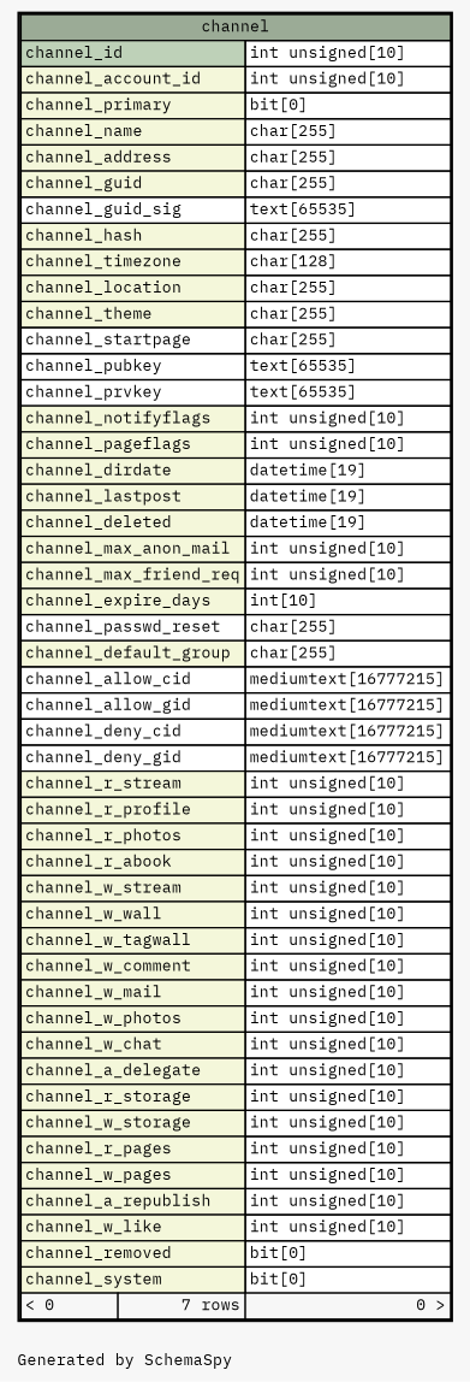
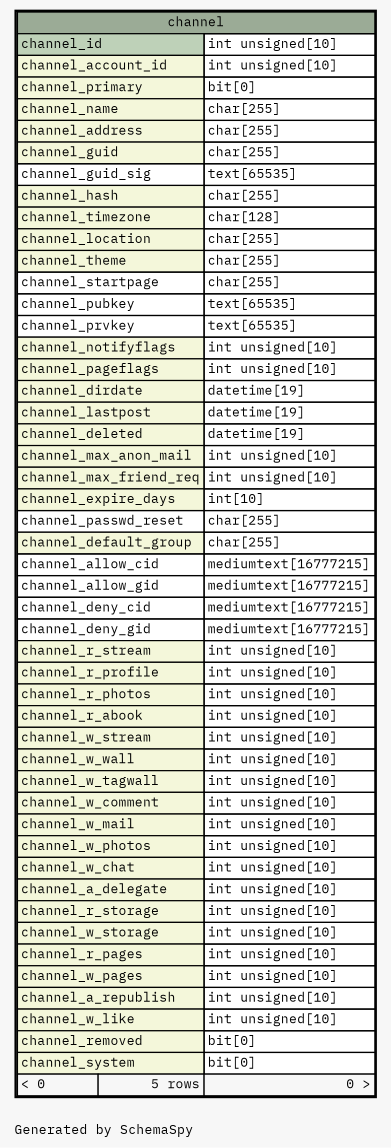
  digraph {
    bgcolor="#f7f7f7"
    fontname="IBM Plex Mono"
    fontsize=11
    label="\nGenerated by SchemaSpy"
    labeljust=l
    nodesep=0.18
    rankdir=RL
    ranksep=0.46
-   n1 [fontname="IBM Plex Mono" fontsize=11 label=<     <TABLE BORDER="2" CELLBORDER="1" CELLSPACING="0" BGCOLOR="#ffffff">       <TR><TD COLSPAN="3" BGCOLOR="#9bab96" ALIGN="CENTER">channel</TD></TR>       <TR><TD PORT="channel_id" COLSPAN="2" BGCOLOR="#bed1b8" ALIGN="LEFT">channel_id</TD><TD PORT="channel_id.type" ALIGN="LEFT">int unsigned[10]</TD></TR>       <TR><TD PORT="channel_account_id" COLSPAN="2" BGCOLOR="#f4f7da" ALIGN="LEFT">channel_account_id</TD><TD PORT="channel_account_id.type" ALIGN="LEFT">int unsigned[10]</TD></TR>       <TR><TD PORT="channel_primary" COLSPAN="2" BGCOLOR="#f4f7da" ALIGN="LEFT">channel_primary</TD><TD PORT="channel_primary.type" ALIGN="LEFT">bit[0]</TD></TR>       <TR><TD PORT="channel_name" COLSPAN="2" BGCOLOR="#f4f7da" ALIGN="LEFT">channel_name</TD><TD PORT="channel_name.type" ALIGN="LEFT">char[255]</TD></TR>       <TR><TD PORT="channel_address" COLSPAN="2" BGCOLOR="#f4f7da" ALIGN="LEFT">channel_address</TD><TD PORT="channel_address.type" ALIGN="LEFT">char[255]</TD></TR>       <TR><TD PORT="channel_guid" COLSPAN="2" BGCOLOR="#f4f7da" ALIGN="LEFT">channel_guid</TD><TD PORT="channel_guid.type" ALIGN="LEFT">char[255]</TD></TR>       <TR><TD PORT="channel_guid_sig" COLSPAN="2" ALIGN="LEFT">channel_guid_sig</TD><TD PORT="channel_guid_sig.type" ALIGN="LEFT">text[65535]</TD></TR>       <TR><TD PORT="channel_hash" COLSPAN="2" BGCOLOR="#f4f7da" ALIGN="LEFT">channel_hash</TD><TD PORT="channel_hash.type" ALIGN="LEFT">char[255]</TD></TR>       <TR><TD PORT="channel_timezone" COLSPAN="2" BGCOLOR="#f4f7da" ALIGN="LEFT">channel_timezone</TD><TD PORT="channel_timezone.type" ALIGN="LEFT">char[128]</TD></TR>       <TR><TD PORT="channel_location" COLSPAN="2" BGCOLOR="#f4f7da" ALIGN="LEFT">channel_location</TD><TD PORT="channel_location.type" ALIGN="LEFT">char[255]</TD></TR>       <TR><TD PORT="channel_theme" COLSPAN="2" BGCOLOR="#f4f7da" ALIGN="LEFT">channel_theme</TD><TD PORT="channel_theme.type" ALIGN="LEFT">char[255]</TD></TR>       <TR><TD PORT="channel_startpage" COLSPAN="2" ALIGN="LEFT">channel_startpage</TD><TD PORT="channel_startpage.type" ALIGN="LEFT">char[255]</TD></TR>       <TR><TD PORT="channel_pubkey" COLSPAN="2" ALIGN="LEFT">channel_pubkey</TD><TD PORT="channel_pubkey.type" ALIGN="LEFT">text[65535]</TD></TR>       <TR><TD PORT="channel_prvkey" COLSPAN="2" ALIGN="LEFT">channel_prvkey</TD><TD PORT="channel_prvkey.type" ALIGN="LEFT">text[65535]</TD></TR>       <TR><TD PORT="channel_notifyflags" COLSPAN="2" BGCOLOR="#f4f7da" ALIGN="LEFT">channel_notifyflags</TD><TD PORT="channel_notifyflags.type" ALIGN="LEFT">int unsigned[10]</TD></TR>       <TR><TD PORT="channel_pageflags" COLSPAN="2" BGCOLOR="#f4f7da" ALIGN="LEFT">channel_pageflags</TD><TD PORT="channel_pageflags.type" ALIGN="LEFT">int unsigned[10]</TD></TR>       <TR><TD PORT="channel_dirdate" COLSPAN="2" BGCOLOR="#f4f7da" ALIGN="LEFT">channel_dirdate</TD><TD PORT="channel_dirdate.type" ALIGN="LEFT">datetime[19]</TD></TR>       <TR><TD PORT="channel_lastpost" COLSPAN="2" BGCOLOR="#f4f7da" ALIGN="LEFT">channel_lastpost</TD><TD PORT="channel_lastpost.type" ALIGN="LEFT">datetime[19]</TD></TR>       <TR><TD PORT="channel_deleted" COLSPAN="2" BGCOLOR="#f4f7da" ALIGN="LEFT">channel_deleted</TD><TD PORT="channel_deleted.type" ALIGN="LEFT">datetime[19]</TD></TR>       <TR><TD PORT="channel_max_anon_mail" COLSPAN="2" BGCOLOR="#f4f7da" ALIGN="LEFT">channel_max_anon_mail</TD><TD PORT="channel_max_anon_mail.type" ALIGN="LEFT">int unsigned[10]</TD></TR>       <TR><TD PORT="channel_max_friend_req" COLSPAN="2" BGCOLOR="#f4f7da" ALIGN="LEFT">channel_max_friend_req</TD><TD PORT="channel_max_friend_req.type" ALIGN="LEFT">int unsigned[10]</TD></TR>       <TR><TD PORT="channel_expire_days" COLSPAN="2" BGCOLOR="#f4f7da" ALIGN="LEFT">channel_expire_days</TD><TD PORT="channel_expire_days.type" ALIGN="LEFT">int[10]</TD></TR>       <TR><TD PORT="channel_passwd_reset" COLSPAN="2" ALIGN="LEFT">channel_passwd_reset</TD><TD PORT="channel_passwd_reset.type" ALIGN="LEFT">char[255]</TD></TR>       <TR><TD PORT="channel_default_group" COLSPAN="2" BGCOLOR="#f4f7da" ALIGN="LEFT">channel_default_group</TD><TD PORT="channel_default_group.type" ALIGN="LEFT">char[255]</TD></TR>       <TR><TD PORT="channel_allow_cid" COLSPAN="2" ALIGN="LEFT">channel_allow_cid</TD><TD PORT="channel_allow_cid.type" ALIGN="LEFT">mediumtext[16777215]</TD></TR>       <TR><TD PORT="channel_allow_gid" COLSPAN="2" ALIGN="LEFT">channel_allow_gid</TD><TD PORT="channel_allow_gid.type" ALIGN="LEFT">mediumtext[16777215]</TD></TR>       <TR><TD PORT="channel_deny_cid" COLSPAN="2" ALIGN="LEFT">channel_deny_cid</TD><TD PORT="channel_deny_cid.type" ALIGN="LEFT">mediumtext[16777215]</TD></TR>       <TR><TD PORT="channel_deny_gid" COLSPAN="2" ALIGN="LEFT">channel_deny_gid</TD><TD PORT="channel_deny_gid.type" ALIGN="LEFT">mediumtext[16777215]</TD></TR>       <TR><TD PORT="channel_r_stream" COLSPAN="2" BGCOLOR="#f4f7da" ALIGN="LEFT">channel_r_stream</TD><TD PORT="channel_r_stream.type" ALIGN="LEFT">int unsigned[10]</TD></TR>       <TR><TD PORT="channel_r_profile" COLSPAN="2" BGCOLOR="#f4f7da" ALIGN="LEFT">channel_r_profile</TD><TD PORT="channel_r_profile.type" ALIGN="LEFT">int unsigned[10]</TD></TR>       <TR><TD PORT="channel_r_photos" COLSPAN="2" BGCOLOR="#f4f7da" ALIGN="LEFT">channel_r_photos</TD><TD PORT="channel_r_photos.type" ALIGN="LEFT">int unsigned[10]</TD></TR>       <TR><TD PORT="channel_r_abook" COLSPAN="2" BGCOLOR="#f4f7da" ALIGN="LEFT">channel_r_abook</TD><TD PORT="channel_r_abook.type" ALIGN="LEFT">int unsigned[10]</TD></TR>       <TR><TD PORT="channel_w_stream" COLSPAN="2" BGCOLOR="#f4f7da" ALIGN="LEFT">channel_w_stream</TD><TD PORT="channel_w_stream.type" ALIGN="LEFT">int unsigned[10]</TD></TR>       <TR><TD PORT="channel_w_wall" COLSPAN="2" BGCOLOR="#f4f7da" ALIGN="LEFT">channel_w_wall</TD><TD PORT="channel_w_wall.type" ALIGN="LEFT">int unsigned[10]</TD></TR>       <TR><TD PORT="channel_w_tagwall" COLSPAN="2" BGCOLOR="#f4f7da" ALIGN="LEFT">channel_w_tagwall</TD><TD PORT="channel_w_tagwall.type" ALIGN="LEFT">int unsigned[10]</TD></TR>       <TR><TD PORT="channel_w_comment" COLSPAN="2" BGCOLOR="#f4f7da" ALIGN="LEFT">channel_w_comment</TD><TD PORT="channel_w_comment.type" ALIGN="LEFT">int unsigned[10]</TD></TR>       <TR><TD PORT="channel_w_mail" COLSPAN="2" BGCOLOR="#f4f7da" ALIGN="LEFT">channel_w_mail</TD><TD PORT="channel_w_mail.type" ALIGN="LEFT">int unsigned[10]</TD></TR>       <TR><TD PORT="channel_w_photos" COLSPAN="2" BGCOLOR="#f4f7da" ALIGN="LEFT">channel_w_photos</TD><TD PORT="channel_w_photos.type" ALIGN="LEFT">int unsigned[10]</TD></TR>       <TR><TD PORT="channel_w_chat" COLSPAN="2" BGCOLOR="#f4f7da" ALIGN="LEFT">channel_w_chat</TD><TD PORT="channel_w_chat.type" ALIGN="LEFT">int unsigned[10]</TD></TR>       <TR><TD PORT="channel_a_delegate" COLSPAN="2" BGCOLOR="#f4f7da" ALIGN="LEFT">channel_a_delegate</TD><TD PORT="channel_a_delegate.type" ALIGN="LEFT">int unsigned[10]</TD></TR>       <TR><TD PORT="channel_r_storage" COLSPAN="2" BGCOLOR="#f4f7da" ALIGN="LEFT">channel_r_storage</TD><TD PORT="channel_r_storage.type" ALIGN="LEFT">int unsigned[10]</TD></TR>       <TR><TD PORT="channel_w_storage" COLSPAN="2" BGCOLOR="#f4f7da" ALIGN="LEFT">channel_w_storage</TD><TD PORT="channel_w_storage.type" ALIGN="LEFT">int unsigned[10]</TD></TR>       <TR><TD PORT="channel_r_pages" COLSPAN="2" BGCOLOR="#f4f7da" ALIGN="LEFT">channel_r_pages</TD><TD PORT="channel_r_pages.type" ALIGN="LEFT">int unsigned[10]</TD></TR>       <TR><TD PORT="channel_w_pages" COLSPAN="2" BGCOLOR="#f4f7da" ALIGN="LEFT">channel_w_pages</TD><TD PORT="channel_w_pages.type" ALIGN="LEFT">int unsigned[10]</TD></TR>       <TR><TD PORT="channel_a_republish" COLSPAN="2" BGCOLOR="#f4f7da" ALIGN="LEFT">channel_a_republish</TD><TD PORT="channel_a_republish.type" ALIGN="LEFT">int unsigned[10]</TD></TR>       <TR><TD PORT="channel_w_like" COLSPAN="2" BGCOLOR="#f4f7da" ALIGN="LEFT">channel_w_like</TD><TD PORT="channel_w_like.type" ALIGN="LEFT">int unsigned[10]</TD></TR>       <TR><TD PORT="channel_removed" COLSPAN="2" BGCOLOR="#f4f7da" ALIGN="LEFT">channel_removed</TD><TD PORT="channel_removed.type" ALIGN="LEFT">bit[0]</TD></TR>       <TR><TD PORT="channel_system" COLSPAN="2" BGCOLOR="#f4f7da" ALIGN="LEFT">channel_system</TD><TD PORT="channel_system.type" ALIGN="LEFT">bit[0]</TD></TR>       <TR><TD ALIGN="LEFT" BGCOLOR="#f7f7f7">&lt; 0</TD><TD ALIGN="RIGHT" BGCOLOR="#f7f7f7">7 rows</TD><TD ALIGN="RIGHT" BGCOLOR="#f7f7f7">0 &gt;</TD></TR>     </TABLE>> shape=plaintext]
+   n1 [fontname="IBM Plex Mono" fontsize=11 label=<     <TABLE BORDER="2" CELLBORDER="1" CELLSPACING="0" BGCOLOR="#ffffff">       <TR><TD COLSPAN="3" BGCOLOR="#9bab96" ALIGN="CENTER">channel</TD></TR>       <TR><TD PORT="channel_id" COLSPAN="2" BGCOLOR="#bed1b8" ALIGN="LEFT">channel_id</TD><TD PORT="channel_id.type" ALIGN="LEFT">int unsigned[10]</TD></TR>       <TR><TD PORT="channel_account_id" COLSPAN="2" BGCOLOR="#f4f7da" ALIGN="LEFT">channel_account_id</TD><TD PORT="channel_account_id.type" ALIGN="LEFT">int unsigned[10]</TD></TR>       <TR><TD PORT="channel_primary" COLSPAN="2" BGCOLOR="#f4f7da" ALIGN="LEFT">channel_primary</TD><TD PORT="channel_primary.type" ALIGN="LEFT">bit[0]</TD></TR>       <TR><TD PORT="channel_name" COLSPAN="2" BGCOLOR="#f4f7da" ALIGN="LEFT">channel_name</TD><TD PORT="channel_name.type" ALIGN="LEFT">char[255]</TD></TR>       <TR><TD PORT="channel_address" COLSPAN="2" BGCOLOR="#f4f7da" ALIGN="LEFT">channel_address</TD><TD PORT="channel_address.type" ALIGN="LEFT">char[255]</TD></TR>       <TR><TD PORT="channel_guid" COLSPAN="2" BGCOLOR="#f4f7da" ALIGN="LEFT">channel_guid</TD><TD PORT="channel_guid.type" ALIGN="LEFT">char[255]</TD></TR>       <TR><TD PORT="channel_guid_sig" COLSPAN="2" ALIGN="LEFT">channel_guid_sig</TD><TD PORT="channel_guid_sig.type" ALIGN="LEFT">text[65535]</TD></TR>       <TR><TD PORT="channel_hash" COLSPAN="2" BGCOLOR="#f4f7da" ALIGN="LEFT">channel_hash</TD><TD PORT="channel_hash.type" ALIGN="LEFT">char[255]</TD></TR>       <TR><TD PORT="channel_timezone" COLSPAN="2" BGCOLOR="#f4f7da" ALIGN="LEFT">channel_timezone</TD><TD PORT="channel_timezone.type" ALIGN="LEFT">char[128]</TD></TR>       <TR><TD PORT="channel_location" COLSPAN="2" BGCOLOR="#f4f7da" ALIGN="LEFT">channel_location</TD><TD PORT="channel_location.type" ALIGN="LEFT">char[255]</TD></TR>       <TR><TD PORT="channel_theme" COLSPAN="2" BGCOLOR="#f4f7da" ALIGN="LEFT">channel_theme</TD><TD PORT="channel_theme.type" ALIGN="LEFT">char[255]</TD></TR>       <TR><TD PORT="channel_startpage" COLSPAN="2" ALIGN="LEFT">channel_startpage</TD><TD PORT="channel_startpage.type" ALIGN="LEFT">char[255]</TD></TR>       <TR><TD PORT="channel_pubkey" COLSPAN="2" ALIGN="LEFT">channel_pubkey</TD><TD PORT="channel_pubkey.type" ALIGN="LEFT">text[65535]</TD></TR>       <TR><TD PORT="channel_prvkey" COLSPAN="2" ALIGN="LEFT">channel_prvkey</TD><TD PORT="channel_prvkey.type" ALIGN="LEFT">text[65535]</TD></TR>       <TR><TD PORT="channel_notifyflags" COLSPAN="2" BGCOLOR="#f4f7da" ALIGN="LEFT">channel_notifyflags</TD><TD PORT="channel_notifyflags.type" ALIGN="LEFT">int unsigned[10]</TD></TR>       <TR><TD PORT="channel_pageflags" COLSPAN="2" BGCOLOR="#f4f7da" ALIGN="LEFT">channel_pageflags</TD><TD PORT="channel_pageflags.type" ALIGN="LEFT">int unsigned[10]</TD></TR>       <TR><TD PORT="channel_dirdate" COLSPAN="2" BGCOLOR="#f4f7da" ALIGN="LEFT">channel_dirdate</TD><TD PORT="channel_dirdate.type" ALIGN="LEFT">datetime[19]</TD></TR>       <TR><TD PORT="channel_lastpost" COLSPAN="2" BGCOLOR="#f4f7da" ALIGN="LEFT">channel_lastpost</TD><TD PORT="channel_lastpost.type" ALIGN="LEFT">datetime[19]</TD></TR>       <TR><TD PORT="channel_deleted" COLSPAN="2" BGCOLOR="#f4f7da" ALIGN="LEFT">channel_deleted</TD><TD PORT="channel_deleted.type" ALIGN="LEFT">datetime[19]</TD></TR>       <TR><TD PORT="channel_max_anon_mail" COLSPAN="2" BGCOLOR="#f4f7da" ALIGN="LEFT">channel_max_anon_mail</TD><TD PORT="channel_max_anon_mail.type" ALIGN="LEFT">int unsigned[10]</TD></TR>       <TR><TD PORT="channel_max_friend_req" COLSPAN="2" BGCOLOR="#f4f7da" ALIGN="LEFT">channel_max_friend_req</TD><TD PORT="channel_max_friend_req.type" ALIGN="LEFT">int unsigned[10]</TD></TR>       <TR><TD PORT="channel_expire_days" COLSPAN="2" BGCOLOR="#f4f7da" ALIGN="LEFT">channel_expire_days</TD><TD PORT="channel_expire_days.type" ALIGN="LEFT">int[10]</TD></TR>       <TR><TD PORT="channel_passwd_reset" COLSPAN="2" ALIGN="LEFT">channel_passwd_reset</TD><TD PORT="channel_passwd_reset.type" ALIGN="LEFT">char[255]</TD></TR>       <TR><TD PORT="channel_default_group" COLSPAN="2" BGCOLOR="#f4f7da" ALIGN="LEFT">channel_default_group</TD><TD PORT="channel_default_group.type" ALIGN="LEFT">char[255]</TD></TR>       <TR><TD PORT="channel_allow_cid" COLSPAN="2" ALIGN="LEFT">channel_allow_cid</TD><TD PORT="channel_allow_cid.type" ALIGN="LEFT">mediumtext[16777215]</TD></TR>       <TR><TD PORT="channel_allow_gid" COLSPAN="2" ALIGN="LEFT">channel_allow_gid</TD><TD PORT="channel_allow_gid.type" ALIGN="LEFT">mediumtext[16777215]</TD></TR>       <TR><TD PORT="channel_deny_cid" COLSPAN="2" ALIGN="LEFT">channel_deny_cid</TD><TD PORT="channel_deny_cid.type" ALIGN="LEFT">mediumtext[16777215]</TD></TR>       <TR><TD PORT="channel_deny_gid" COLSPAN="2" ALIGN="LEFT">channel_deny_gid</TD><TD PORT="channel_deny_gid.type" ALIGN="LEFT">mediumtext[16777215]</TD></TR>       <TR><TD PORT="channel_r_stream" COLSPAN="2" BGCOLOR="#f4f7da" ALIGN="LEFT">channel_r_stream</TD><TD PORT="channel_r_stream.type" ALIGN="LEFT">int unsigned[10]</TD></TR>       <TR><TD PORT="channel_r_profile" COLSPAN="2" BGCOLOR="#f4f7da" ALIGN="LEFT">channel_r_profile</TD><TD PORT="channel_r_profile.type" ALIGN="LEFT">int unsigned[10]</TD></TR>       <TR><TD PORT="channel_r_photos" COLSPAN="2" BGCOLOR="#f4f7da" ALIGN="LEFT">channel_r_photos</TD><TD PORT="channel_r_photos.type" ALIGN="LEFT">int unsigned[10]</TD></TR>       <TR><TD PORT="channel_r_abook" COLSPAN="2" BGCOLOR="#f4f7da" ALIGN="LEFT">channel_r_abook</TD><TD PORT="channel_r_abook.type" ALIGN="LEFT">int unsigned[10]</TD></TR>       <TR><TD PORT="channel_w_stream" COLSPAN="2" BGCOLOR="#f4f7da" ALIGN="LEFT">channel_w_stream</TD><TD PORT="channel_w_stream.type" ALIGN="LEFT">int unsigned[10]</TD></TR>       <TR><TD PORT="channel_w_wall" COLSPAN="2" BGCOLOR="#f4f7da" ALIGN="LEFT">channel_w_wall</TD><TD PORT="channel_w_wall.type" ALIGN="LEFT">int unsigned[10]</TD></TR>       <TR><TD PORT="channel_w_tagwall" COLSPAN="2" BGCOLOR="#f4f7da" ALIGN="LEFT">channel_w_tagwall</TD><TD PORT="channel_w_tagwall.type" ALIGN="LEFT">int unsigned[10]</TD></TR>       <TR><TD PORT="channel_w_comment" COLSPAN="2" BGCOLOR="#f4f7da" ALIGN="LEFT">channel_w_comment</TD><TD PORT="channel_w_comment.type" ALIGN="LEFT">int unsigned[10]</TD></TR>       <TR><TD PORT="channel_w_mail" COLSPAN="2" BGCOLOR="#f4f7da" ALIGN="LEFT">channel_w_mail</TD><TD PORT="channel_w_mail.type" ALIGN="LEFT">int unsigned[10]</TD></TR>       <TR><TD PORT="channel_w_photos" COLSPAN="2" BGCOLOR="#f4f7da" ALIGN="LEFT">channel_w_photos</TD><TD PORT="channel_w_photos.type" ALIGN="LEFT">int unsigned[10]</TD></TR>       <TR><TD PORT="channel_w_chat" COLSPAN="2" BGCOLOR="#f4f7da" ALIGN="LEFT">channel_w_chat</TD><TD PORT="channel_w_chat.type" ALIGN="LEFT">int unsigned[10]</TD></TR>       <TR><TD PORT="channel_a_delegate" COLSPAN="2" BGCOLOR="#f4f7da" ALIGN="LEFT">channel_a_delegate</TD><TD PORT="channel_a_delegate.type" ALIGN="LEFT">int unsigned[10]</TD></TR>       <TR><TD PORT="channel_r_storage" COLSPAN="2" BGCOLOR="#f4f7da" ALIGN="LEFT">channel_r_storage</TD><TD PORT="channel_r_storage.type" ALIGN="LEFT">int unsigned[10]</TD></TR>       <TR><TD PORT="channel_w_storage" COLSPAN="2" BGCOLOR="#f4f7da" ALIGN="LEFT">channel_w_storage</TD><TD PORT="channel_w_storage.type" ALIGN="LEFT">int unsigned[10]</TD></TR>       <TR><TD PORT="channel_r_pages" COLSPAN="2" BGCOLOR="#f4f7da" ALIGN="LEFT">channel_r_pages</TD><TD PORT="channel_r_pages.type" ALIGN="LEFT">int unsigned[10]</TD></TR>       <TR><TD PORT="channel_w_pages" COLSPAN="2" BGCOLOR="#f4f7da" ALIGN="LEFT">channel_w_pages</TD><TD PORT="channel_w_pages.type" ALIGN="LEFT">int unsigned[10]</TD></TR>       <TR><TD PORT="channel_a_republish" COLSPAN="2" BGCOLOR="#f4f7da" ALIGN="LEFT">channel_a_republish</TD><TD PORT="channel_a_republish.type" ALIGN="LEFT">int unsigned[10]</TD></TR>       <TR><TD PORT="channel_w_like" COLSPAN="2" BGCOLOR="#f4f7da" ALIGN="LEFT">channel_w_like</TD><TD PORT="channel_w_like.type" ALIGN="LEFT">int unsigned[10]</TD></TR>       <TR><TD PORT="channel_removed" COLSPAN="2" BGCOLOR="#f4f7da" ALIGN="LEFT">channel_removed</TD><TD PORT="channel_removed.type" ALIGN="LEFT">bit[0]</TD></TR>       <TR><TD PORT="channel_system" COLSPAN="2" BGCOLOR="#f4f7da" ALIGN="LEFT">channel_system</TD><TD PORT="channel_system.type" ALIGN="LEFT">bit[0]</TD></TR>       <TR><TD ALIGN="LEFT" BGCOLOR="#f7f7f7">&lt; 0</TD><TD ALIGN="RIGHT" BGCOLOR="#f7f7f7">5 rows</TD><TD ALIGN="RIGHT" BGCOLOR="#f7f7f7">0 &gt;</TD></TR>     </TABLE>> shape=plaintext]
  }
